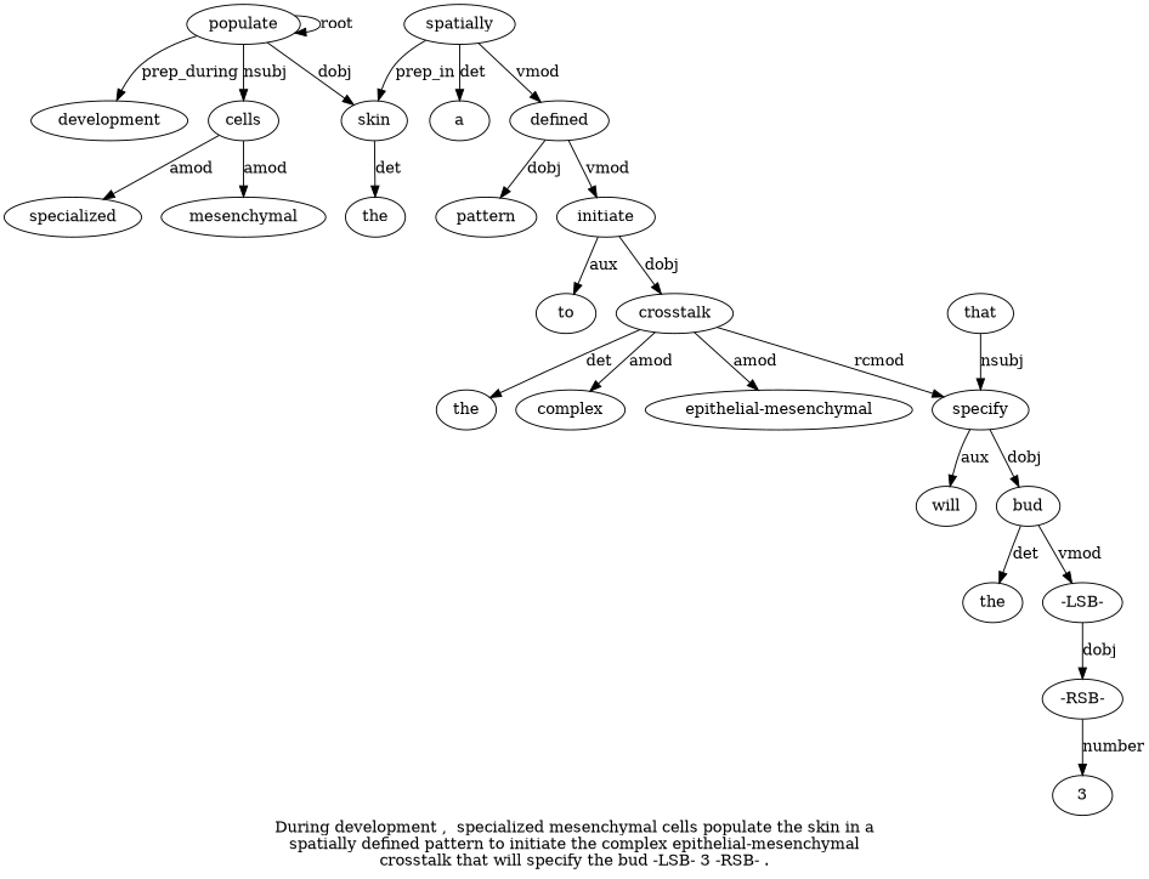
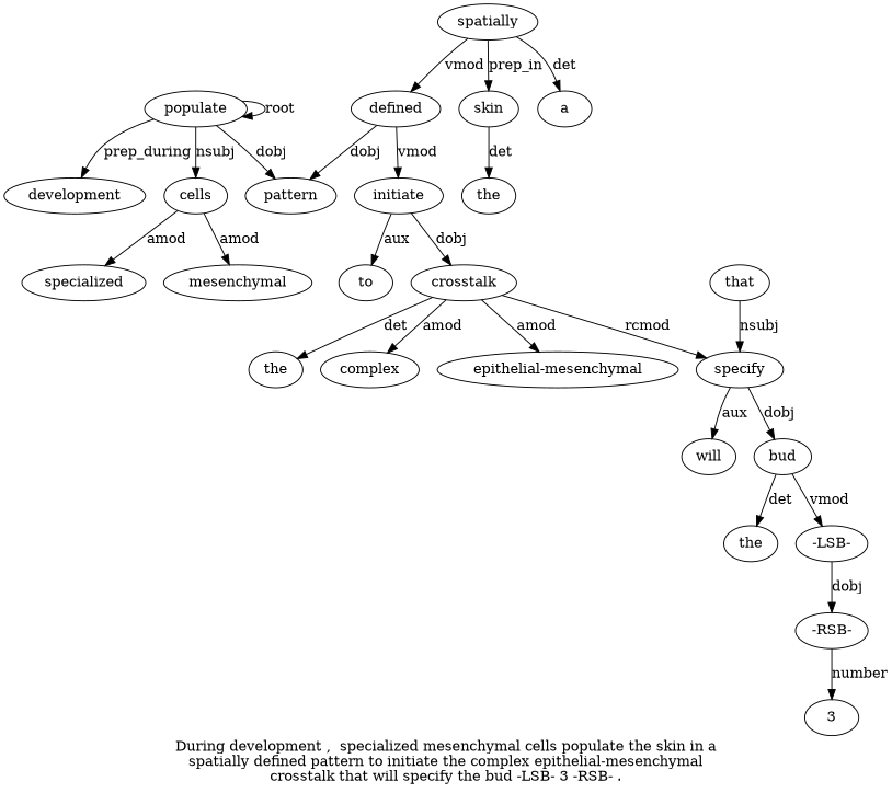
  digraph {
    label="During development ,  specialized mesenchymal cells populate the skin in a\nspatially defined pattern to initiate the complex epithelial-mesenchymal\ncrosstalk that will specify the bud -LSB- 3 -RSB- ."
    node [fillcolor=white style=filled]
    n1 [label=populate]
    n2 [label=development]
    n3 [label=cells]
    n4 [label=skin]
    n5 [label=specialized]
    n6 [label=mesenchymal]
    n7 [label=the]
    n8 [label=spatially]
    n9 [label=a]
    n10 [label=defined]
    n11 [label=pattern]
    n12 [label=initiate]
    n13 [label=to]
    n14 [label=crosstalk]
    n15 [label=the]
    n16 [label=complex]
    n17 [label="epithelial-mesenchymal"]
    n18 [label=specify]
    n19 [label=will]
    n20 [label=bud]
    n21 [label=that]
    n22 [label=the]
    n23 [label="-LSB-"]
    n24 [label="-RSB-"]
    n25 [label=3]
    n1 -> n1 [label=root]
    n1 -> n2 [label=prep_during]
    n1 -> n3 [label=nsubj]
-   n1 -> n4 [label=dobj]
+   n1 -> n11 [label=dobj]
    n3 -> n5 [label=amod]
    n3 -> n6 [label=amod]
    n4 -> n7 [label=det]
    n8 -> n4 [label=prep_in]
    n8 -> n9 [label=det]
    n8 -> n10 [label=vmod]
    n10 -> n11 [label=dobj]
    n10 -> n12 [label=vmod]
    n12 -> n13 [label=aux]
    n12 -> n14 [label=dobj]
    n14 -> n15 [label=det]
    n14 -> n16 [label=amod]
    n14 -> n17 [label=amod]
    n14 -> n18 [label=rcmod]
    n18 -> n19 [label=aux]
    n18 -> n20 [label=dobj]
    n20 -> n22 [label=det]
    n20 -> n23 [label=vmod]
    n21 -> n18 [label=nsubj]
    n23 -> n24 [label=dobj]
    n24 -> n25 [label=number]
  }
